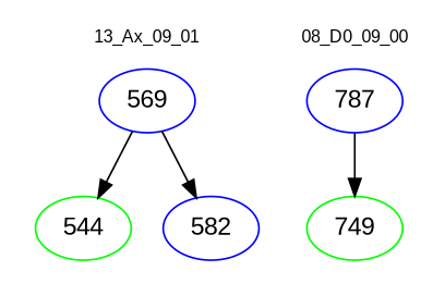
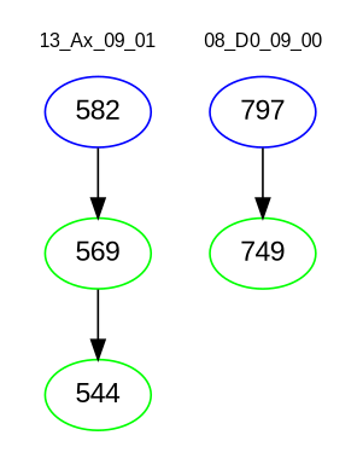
  digraph {
    fontname="Liberation Sans"
    node [color=blue fontname="Liberation Sans"]
    edge [color=black fontname="Liberation Sans"]
-   n1 [label=569]
+   n1 [color=green label=569]
    n2 [color=green label=544]
    n3 [label=582]
-   n4 [label=787]
+   n4 [label=797]
    n5 [color=green label=749]
    subgraph cluster_1 {
      color=white
      fontsize=10
      label="13_Ax_09_01"
      n1
      n2
      n3
    }
    subgraph cluster_2 {
      color=white
      fontsize=10
      label="08_D0_09_00"
      n4
      n5
    }
    n1 -> n2
-   n1 -> n3
+   n3 -> n1
    n4 -> n5
  }
